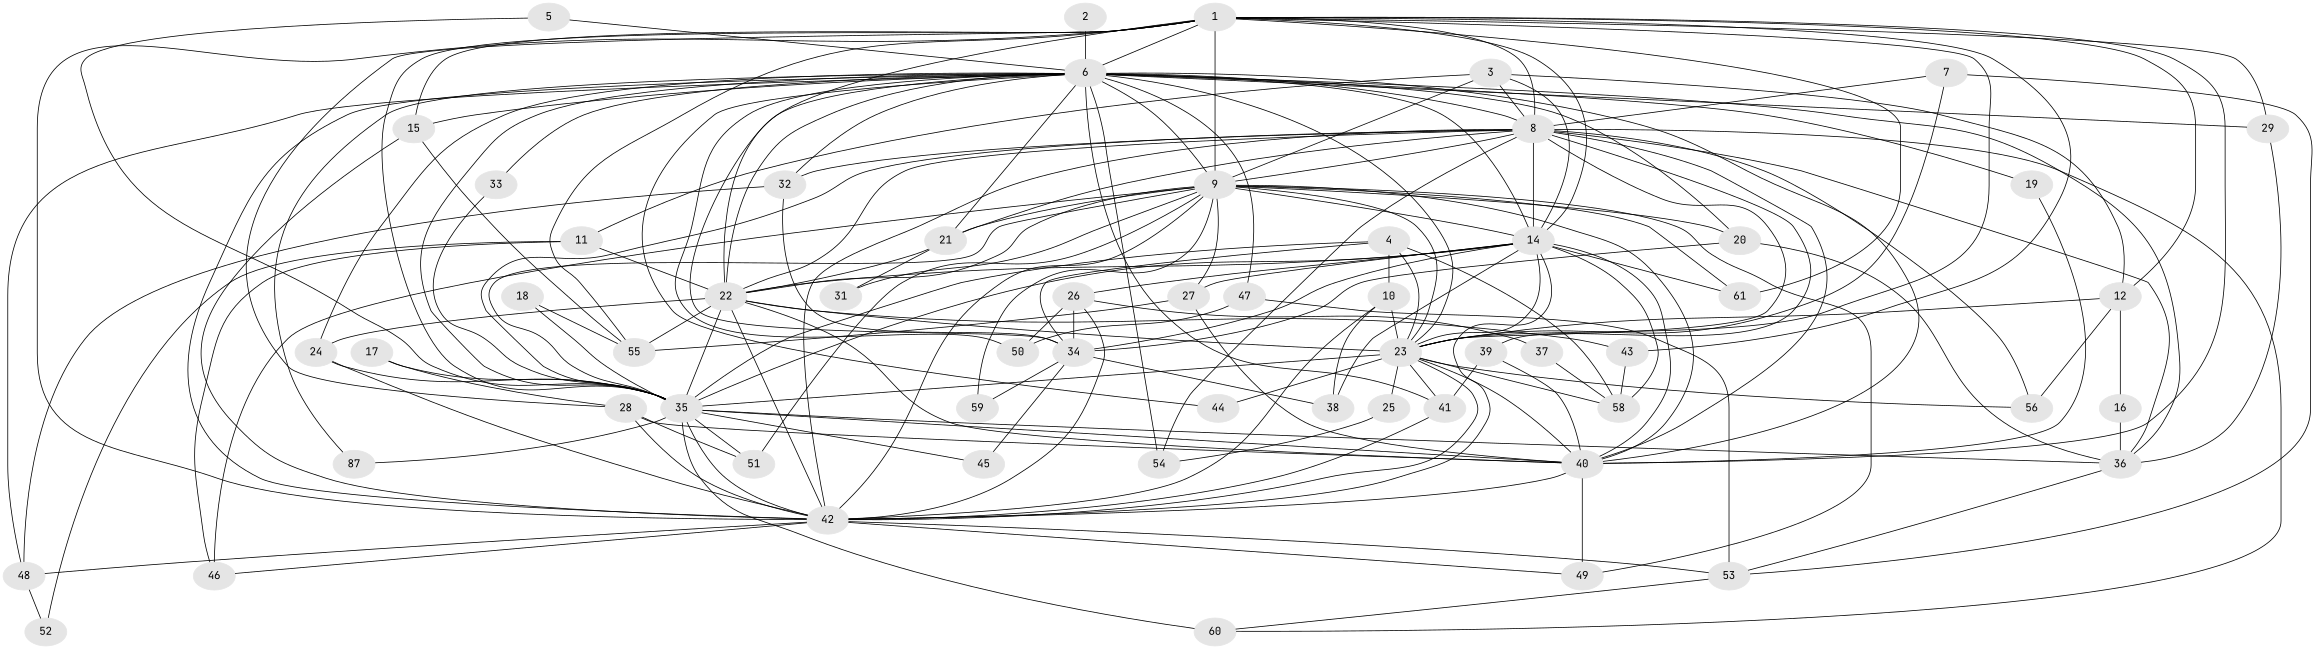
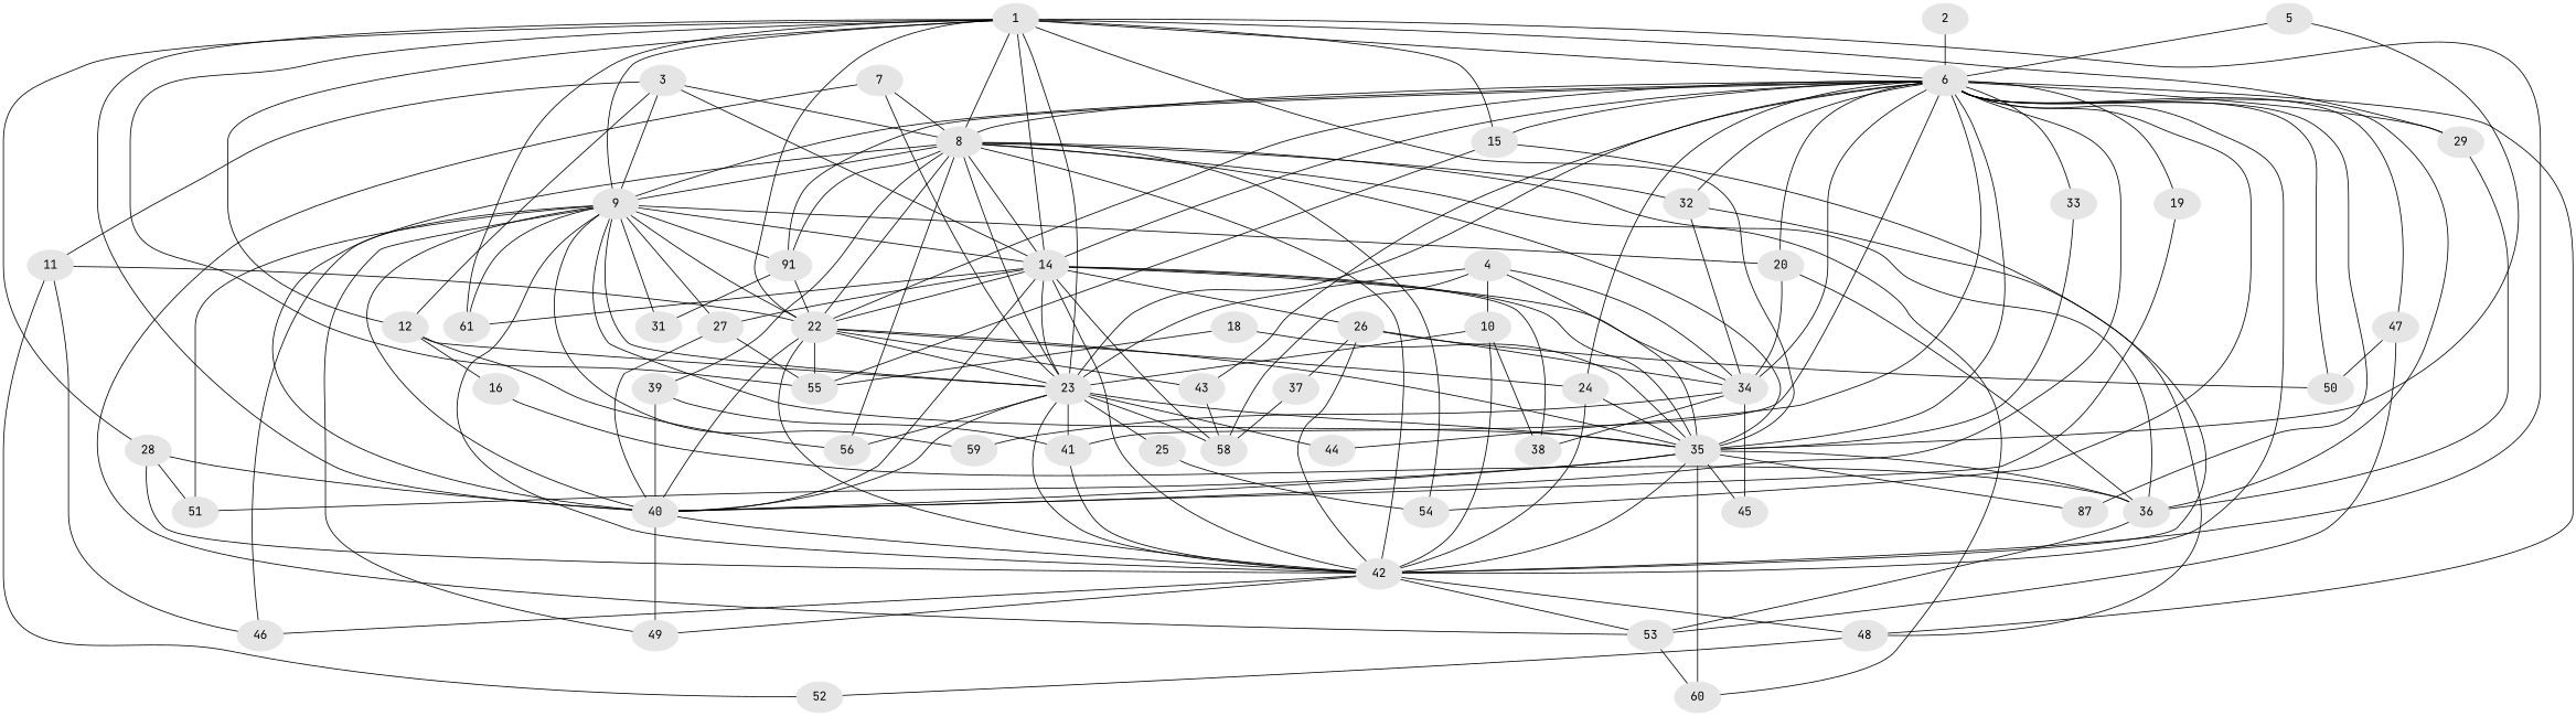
  graph {
    fontname="JetBrains Mono"
    node [color=gray90 fontname="JetBrains Mono" style=filled]
    edge [fontname="JetBrains Mono" weight=1.0]
    1
    6
    8
    9
    12
    14
    15
    22
    23
    28
    29
    35
    40
    42
    43
    55
    61
    34
    19
    20
-   21
+   21 [label=91]
    24
    32
    33
    36
    41
    44
    47
    48
    50
    54
    n32 [label=87]
    39
    56
    60
    27
    31
    46
    49
    51
    59
    16
    58
    38
    26
    25
    45
    53
    2
    3
    11
    52
    4
    10
    5
    7
    37
-   17
    18
    1 -- 6
    1 -- 8
    1 -- 9
    1 -- 12
    1 -- 14
    1 -- 15
    1 -- 22
    1 -- 23
    1 -- 28
    1 -- 29
    1 -- 35 [weight=2.0]
    1 -- 40
    1 -- 42
-   1 -- 43
+   6 -- 43
    1 -- 55
    1 -- 61
    6 -- 8 [weight=2.0]
    6 -- 9 [weight=2.0]
    6 -- 14 [weight=2.0]
    6 -- 15 [weight=2.0]
    6 -- 22 [weight=2.0]
    6 -- 23 [weight=2.0]
    6 -- 29 [weight=2.0]
    6 -- 35
    6 -- 40
    6 -- 42 [weight=4.0]
    6 -- 34
    6 -- 19
    6 -- 20
    6 -- 21
    6 -- 24
    6 -- 32
    6 -- 33
    6 -- 36
    6 -- 41
    6 -- 44
    6 -- 47
    6 -- 48
    6 -- 50
    6 -- 54 [weight=3.0]
    6 -- n32
    8 -- 9
    8 -- 14
    8 -- 22
    8 -- 23
    8 -- 35
    8 -- 40
    8 -- 42
    8 -- 21
    8 -- 32
    8 -- 36
    8 -- 54
    8 -- 39
    8 -- 56
    8 -- 60
    9 -- 14
    9 -- 22
    9 -- 23
    9 -- 35
    9 -- 40 [weight=2.0]
    9 -- 42
    9 -- 61
    9 -- 20
    9 -- 21
    9 -- 27
    9 -- 31
    9 -- 46
    9 -- 49
    9 -- 51
    9 -- 59
    12 -- 23
    12 -- 56
    12 -- 16
    14 -- 22 [weight=2.0]
    14 -- 23 [weight=2.0]
    14 -- 35
    14 -- 40
    14 -- 42
    14 -- 61
    14 -- 34
    14 -- 27
    14 -- 58
    14 -- 38
    14 -- 26
    15 -- 42
    15 -- 55
    22 -- 23
    22 -- 35
    22 -- 40
    22 -- 42 [weight=2.0]
    22 -- 43
    22 -- 55
    22 -- 24
    23 -- 35
    23 -- 40
    23 -- 42
    23 -- 41 [weight=2.0]
    23 -- 44
    23 -- 56
    23 -- 58
    23 -- 25
    28 -- 40 [weight=2.0]
    28 -- 42
    28 -- 51
    29 -- 36
    35 -- 40 [weight=2.0]
    35 -- 42
    35 -- 36
    35 -- n32
    35 -- 60 [weight=2.0]
    35 -- 51
    35 -- 45
    40 -- 42
    40 -- 49
    42 -- 48
    42 -- 46
    42 -- 49
    42 -- 53
    43 -- 58
    34 -- 59
    34 -- 38
    34 -- 45
    19 -- 40
    20 -- 34
    20 -- 36
    21 -- 22
    21 -- 31
    24 -- 35
    24 -- 42
    32 -- 34
    32 -- 48
    33 -- 35
    36 -- 53
    41 -- 42
    47 -- 50
    47 -- 53
    48 -- 52
    39 -- 40
    39 -- 41
    27 -- 40 [weight=2.0]
    27 -- 55
    16 -- 36
    26 -- 42
    26 -- 34
    26 -- 50
    26 -- 37
    25 -- 54
    53 -- 60
    2 -- 6
    3 -- 8
    3 -- 9
    3 -- 12
    3 -- 14
    3 -- 11
    11 -- 22
    11 -- 46
    11 -- 52
    4 -- 23
    4 -- 35
    4 -- 34
    4 -- 58
    4 -- 10
    10 -- 23
    10 -- 42
    10 -- 38
    5 -- 6
    5 -- 35
    7 -- 8
    7 -- 23
    7 -- 53
    37 -- 58
-   17 -- 28
-   17 -- 35
    18 -- 35
    18 -- 55
  }
